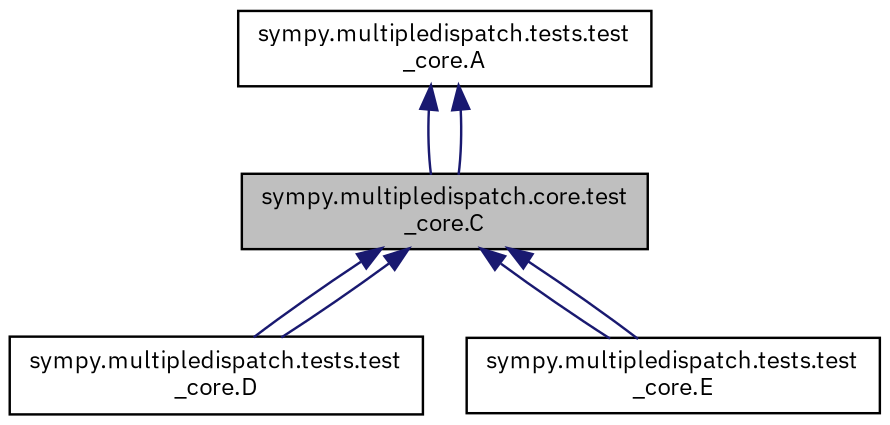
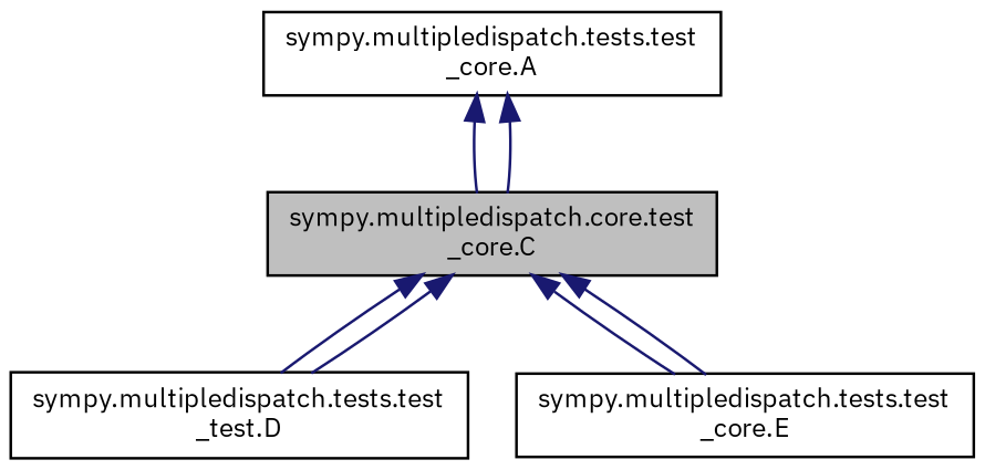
  digraph {
    fontname="IBM Plex Sans"
    node [color=black fillcolor=white fontname="IBM Plex Sans" fontsize=10 shape=record style=filled]
    edge [color=midnightblue dir=back fontname="IBM Plex Sans" fontsize=10 labelfontname=Helvetica labelfontsize=10 style=solid]
    n1 [fillcolor=grey75 fontcolor=black height=0.2 label="sympy.multipledispatch.core.test\l_core.C" width=0.4]
-   n2 [height=0.2 label="sympy.multipledispatch.tests.test\l_core.D" width=0.4]
+   n2 [height=0.2 label="sympy.multipledispatch.tests.test\l_test.D" width=0.4]
    n3 [height=0.2 label="sympy.multipledispatch.tests.test\l_core.E" width=0.4]
    n4 [height=0.2 label="sympy.multipledispatch.tests.test\l_core.A" width=0.4]
    n1 -> n2
    n1 -> n2
    n1 -> n3
    n1 -> n3
    n4 -> n1
    n4 -> n1
  }
